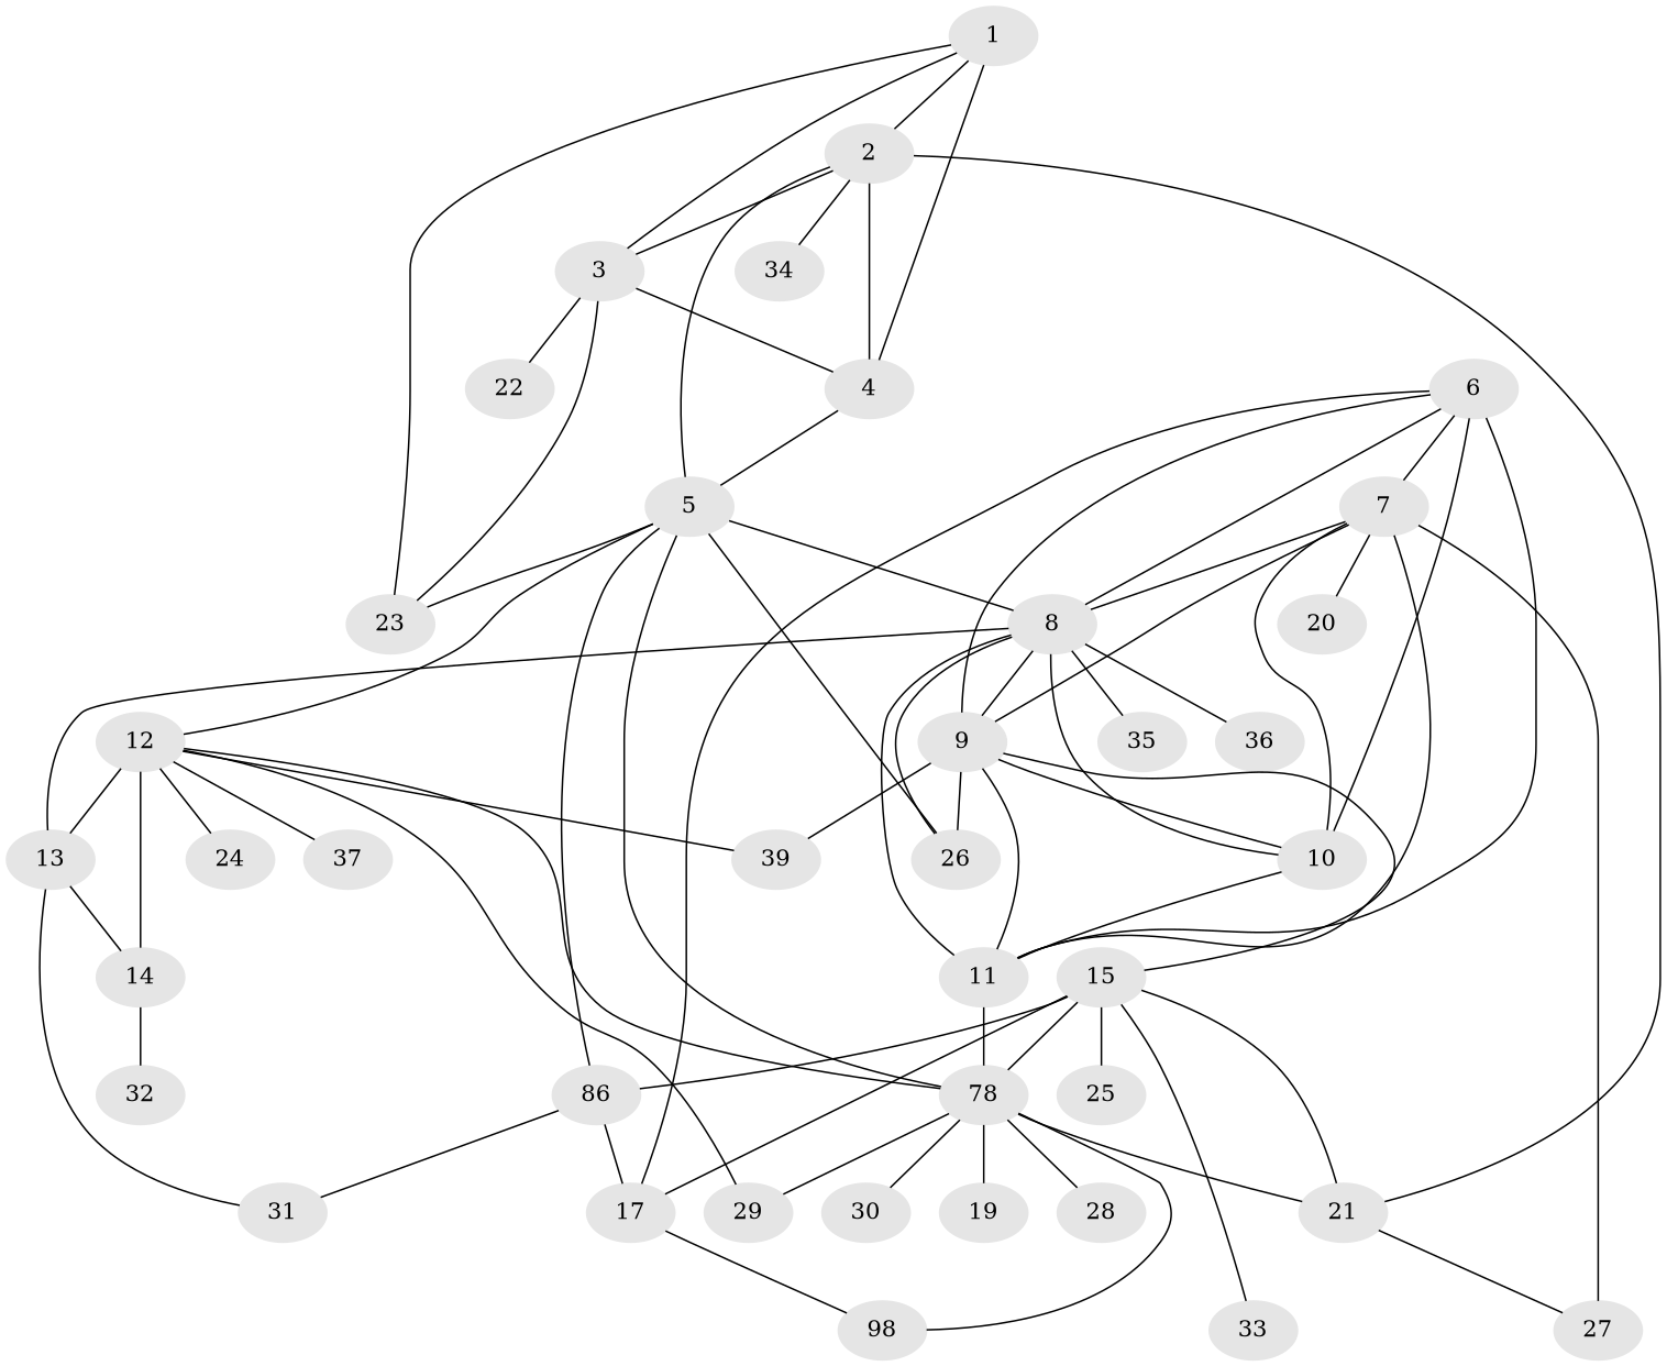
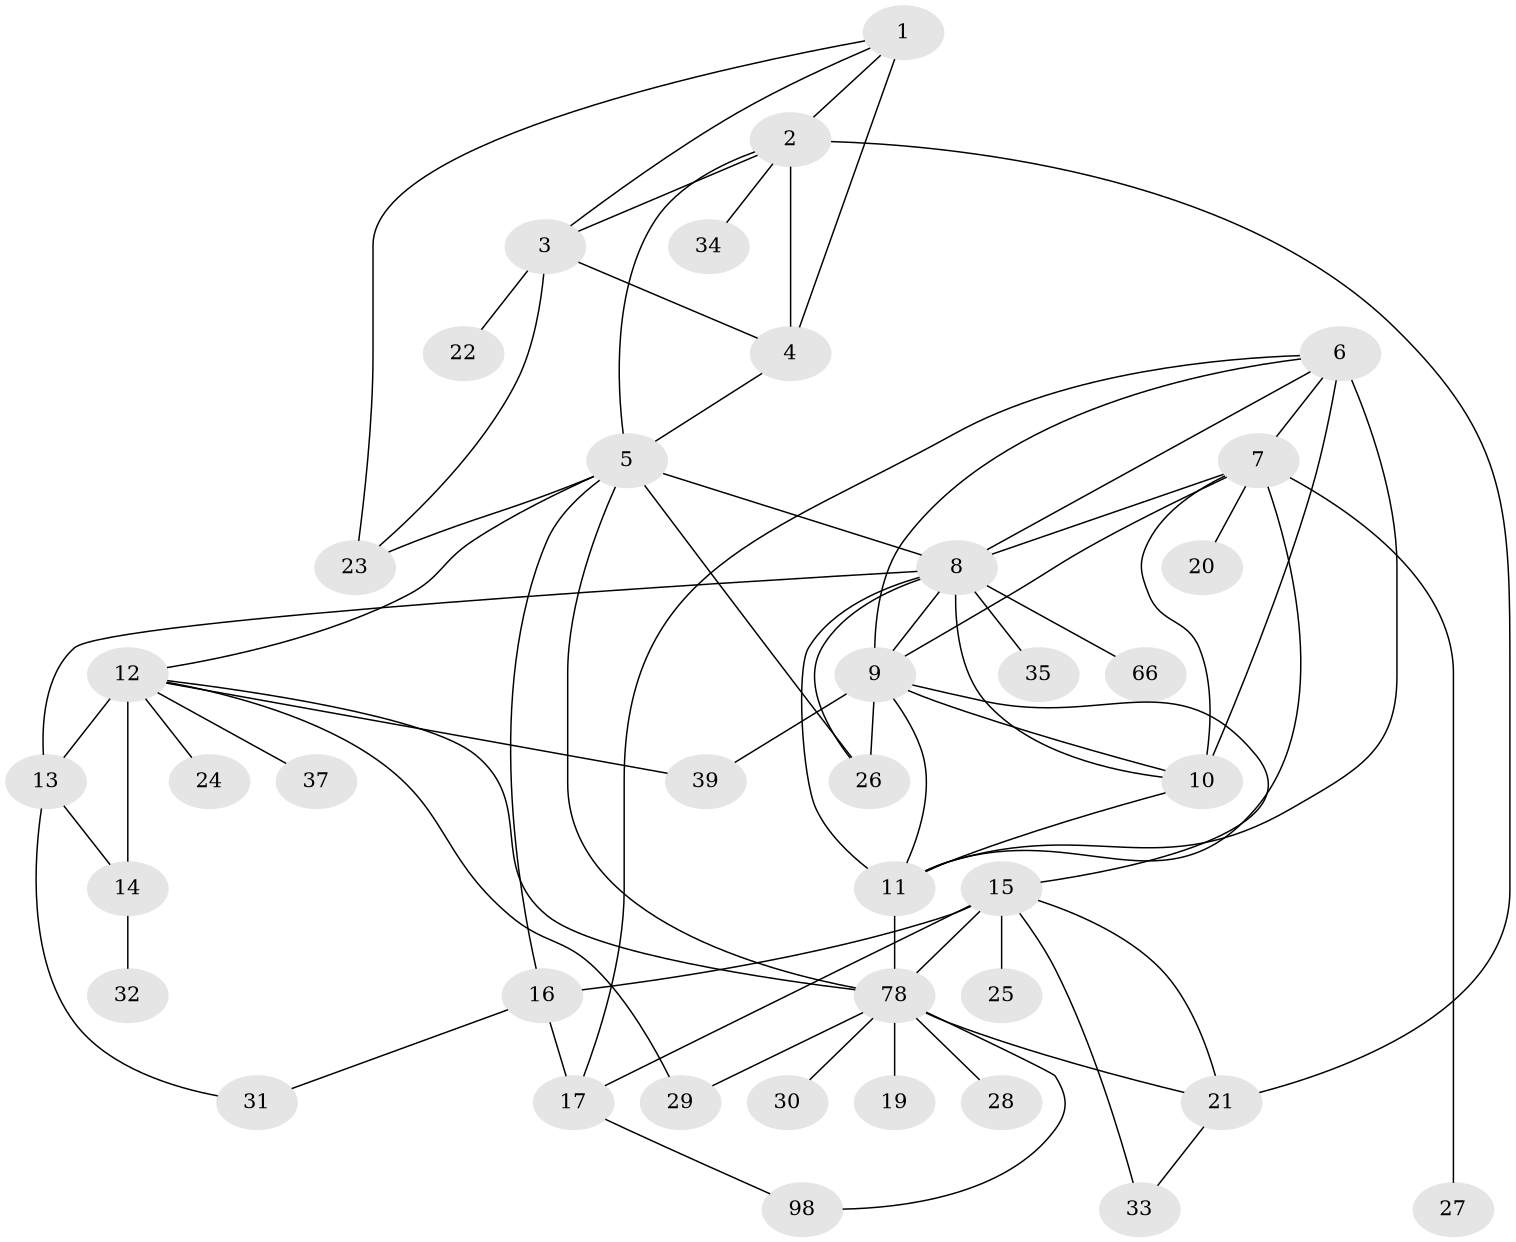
  graph {
    node [color=gray90 style=filled]
    edge [weight=1.0]
    1
    2
    3
    4
    23
    5
    21
    34
    22
    8
    12
-   16 [label=86]
+   16
    n13 [label=78]
    26
    27
    9
    10
    11
    13
    35
-   36
+   36 [label=66]
    39
    14
    24
    29
    37
    17
    31
    30
    n30 [label=98]
    19
    28
    6
    7
    20
    15
    25
    33
    32
    1 -- 2
    1 -- 3
    1 -- 4 [weight=5.0]
    1 -- 23
    2 -- 3
    2 -- 4 [weight=2.0]
    2 -- 5
    2 -- 21
    2 -- 34
    3 -- 4 [weight=2.0]
    3 -- 23
    3 -- 22
    4 -- 5 [weight=2.0]
    5 -- 23
    5 -- 8
    5 -- 12
    5 -- 16
    5 -- n13
    5 -- 26
-   21 -- 27
+   21 -- 33
    8 -- 26
    8 -- 9
    8 -- 10
    8 -- 11
    8 -- 13
    8 -- 35
    8 -- 36
    12 -- n13
    12 -- 13 [weight=4.0]
    12 -- 39
    12 -- 14 [weight=4.0]
    12 -- 24
    12 -- 29
    12 -- 37
    16 -- 17
    16 -- 31
    n13 -- 21 [weight=5.0]
    n13 -- 29
    n13 -- 30
    n13 -- n30
    n13 -- 19 [weight=5.0]
    n13 -- 28
    9 -- 26
    9 -- 10
    9 -- 11
    9 -- 39
    9 -- 15
    10 -- 11
    11 -- n13
    13 -- 14
    13 -- 31
    14 -- 32
    17 -- n30
    6 -- 8
    6 -- 9
    6 -- 10 [weight=6.0]
    6 -- 11
    6 -- 17
    6 -- 7
    7 -- 8
    7 -- 27 [weight=3.0]
    7 -- 9
    7 -- 10
    7 -- 11
    7 -- 20
    15 -- 21
    15 -- 16 [weight=4.0]
    15 -- n13
    15 -- 17 [weight=4.0]
    15 -- 25
    15 -- 33 [weight=4.0]
  }
